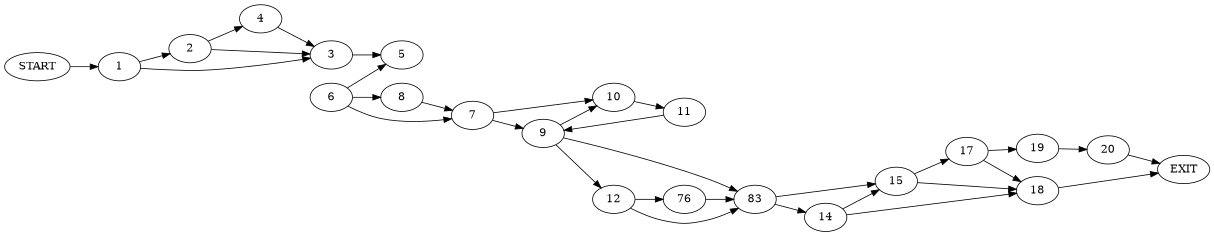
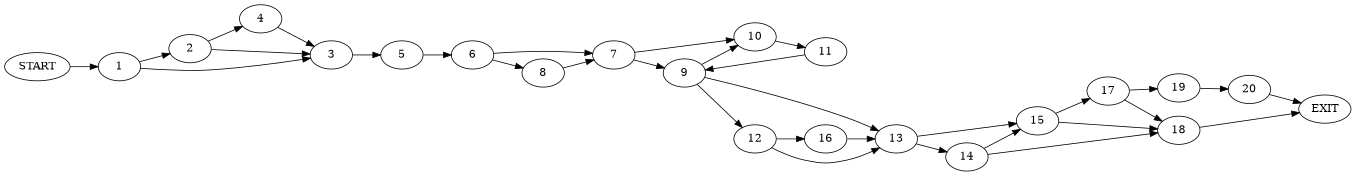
  digraph {
    rankdir=LR
    n1 [label=START]
    1
    2
    3
    n5 [label=EXIT]
    4
    5
    6
    7
    8
    9
    10
    12
-   13 [label=83]
+   13
    11
-   16 [label=76]
+   16
    14
    15
    18
    17
    19
    20
    n1 -> 1
    1 -> 2
    1 -> 3
    2 -> 3
    2 -> 4
    3 -> 5
    4 -> 3
-   6 -> 5
+   5 -> 6
    6 -> 7
    6 -> 8
    7 -> 9
    7 -> 10
    8 -> 7
    9 -> 10
    9 -> 12
    9 -> 13
    10 -> 11
    12 -> 13
    12 -> 16
    13 -> 14
    13 -> 15
    11 -> 9
    16 -> 13
    14 -> 15
    14 -> 18
    15 -> 18
    15 -> 17
    18 -> n5
    17 -> 18
    17 -> 19
    19 -> 20
    20 -> n5
  }
